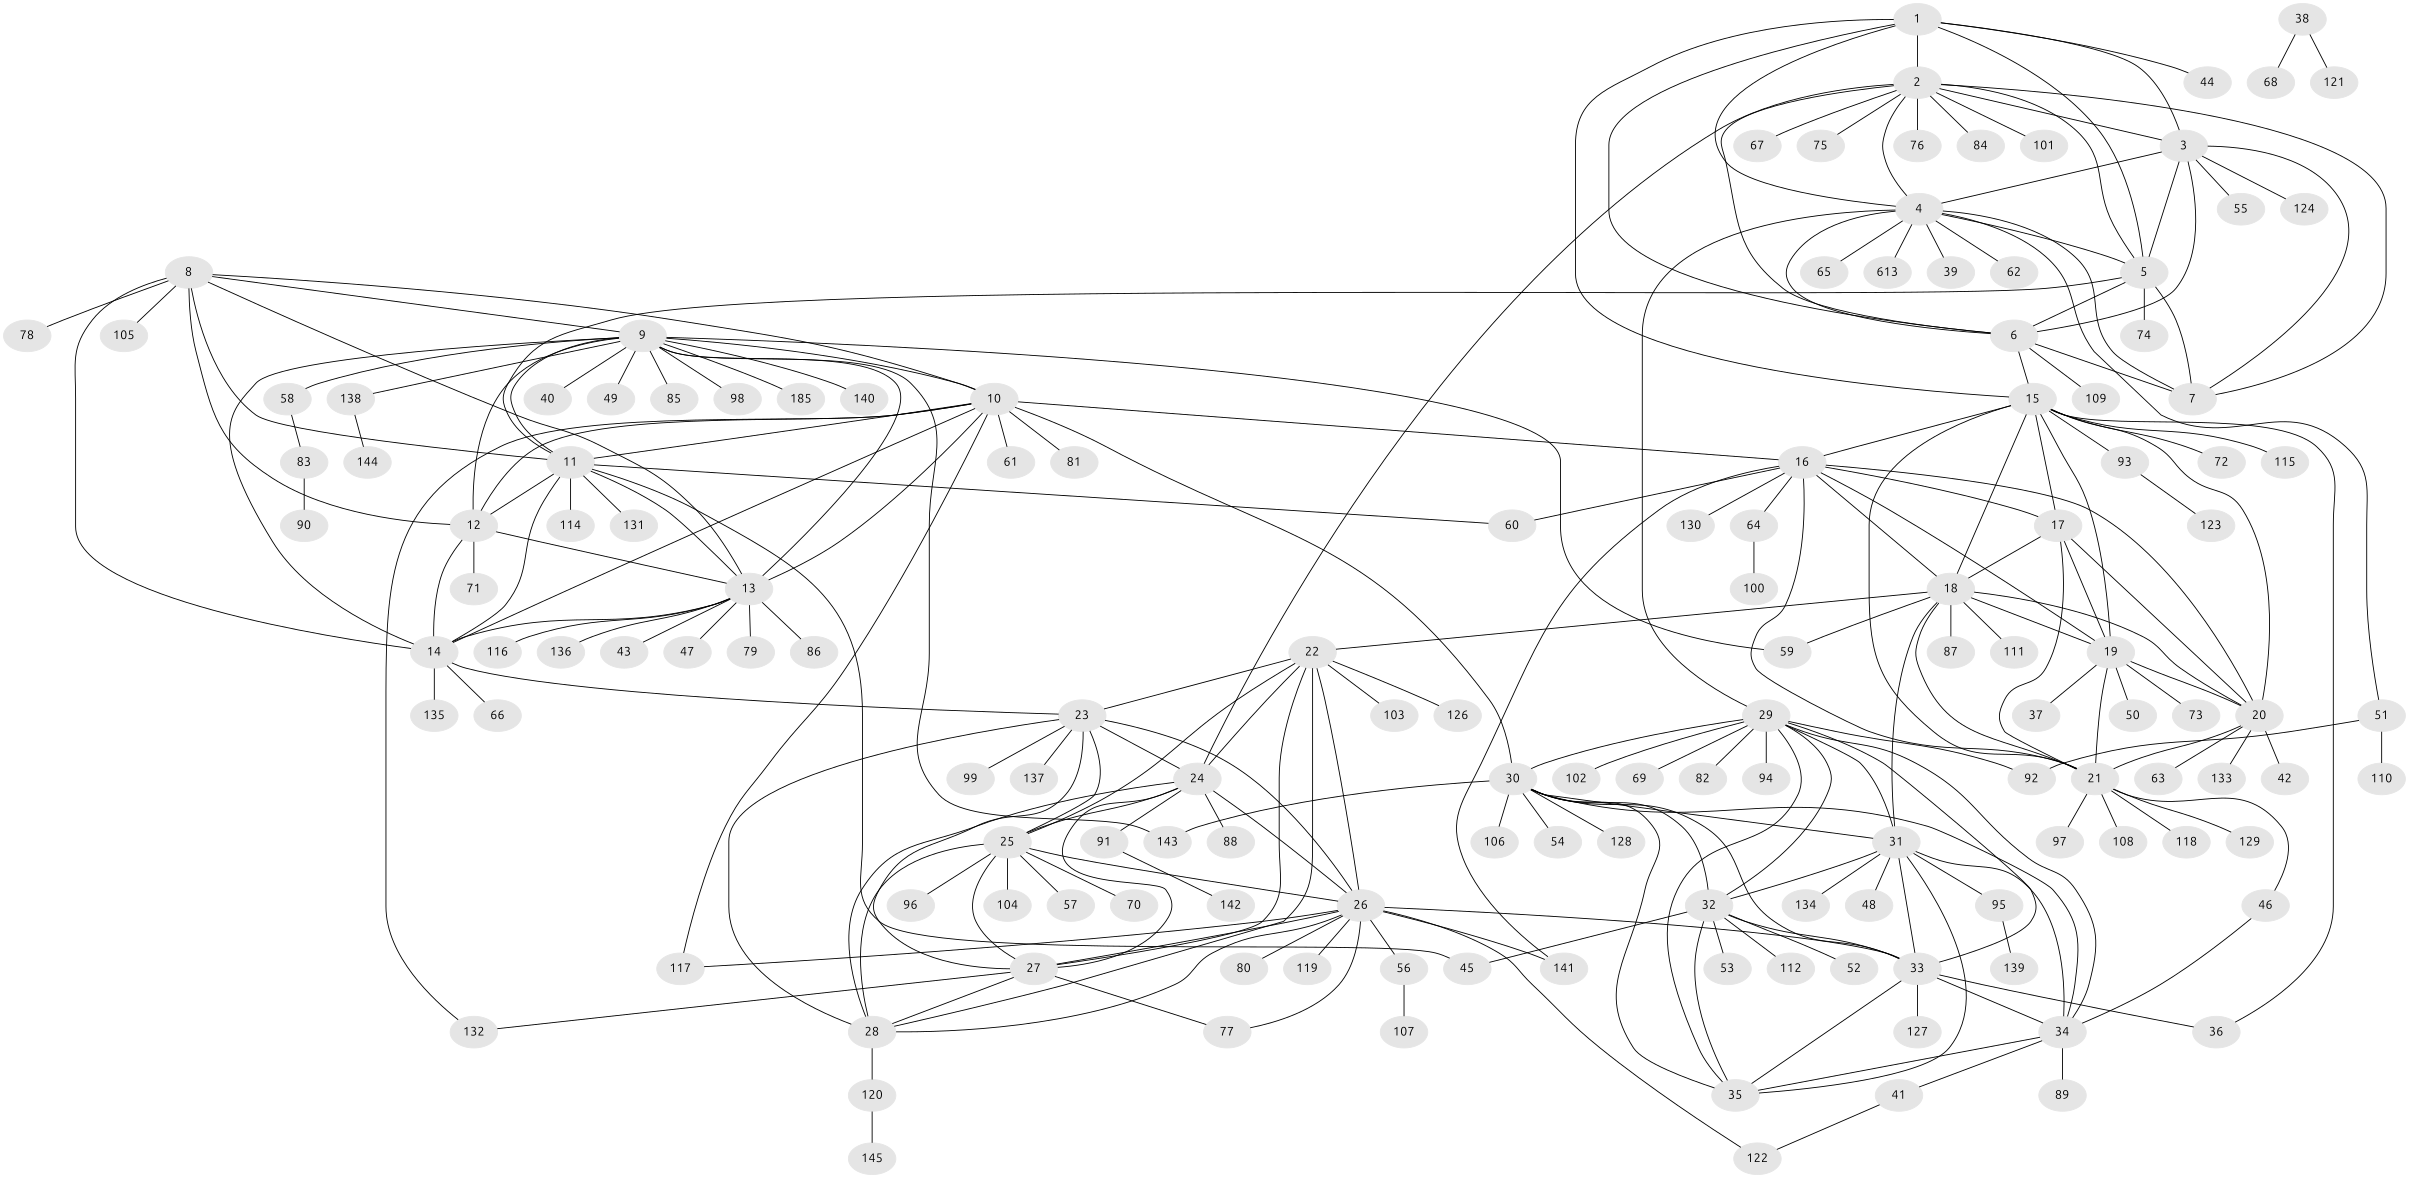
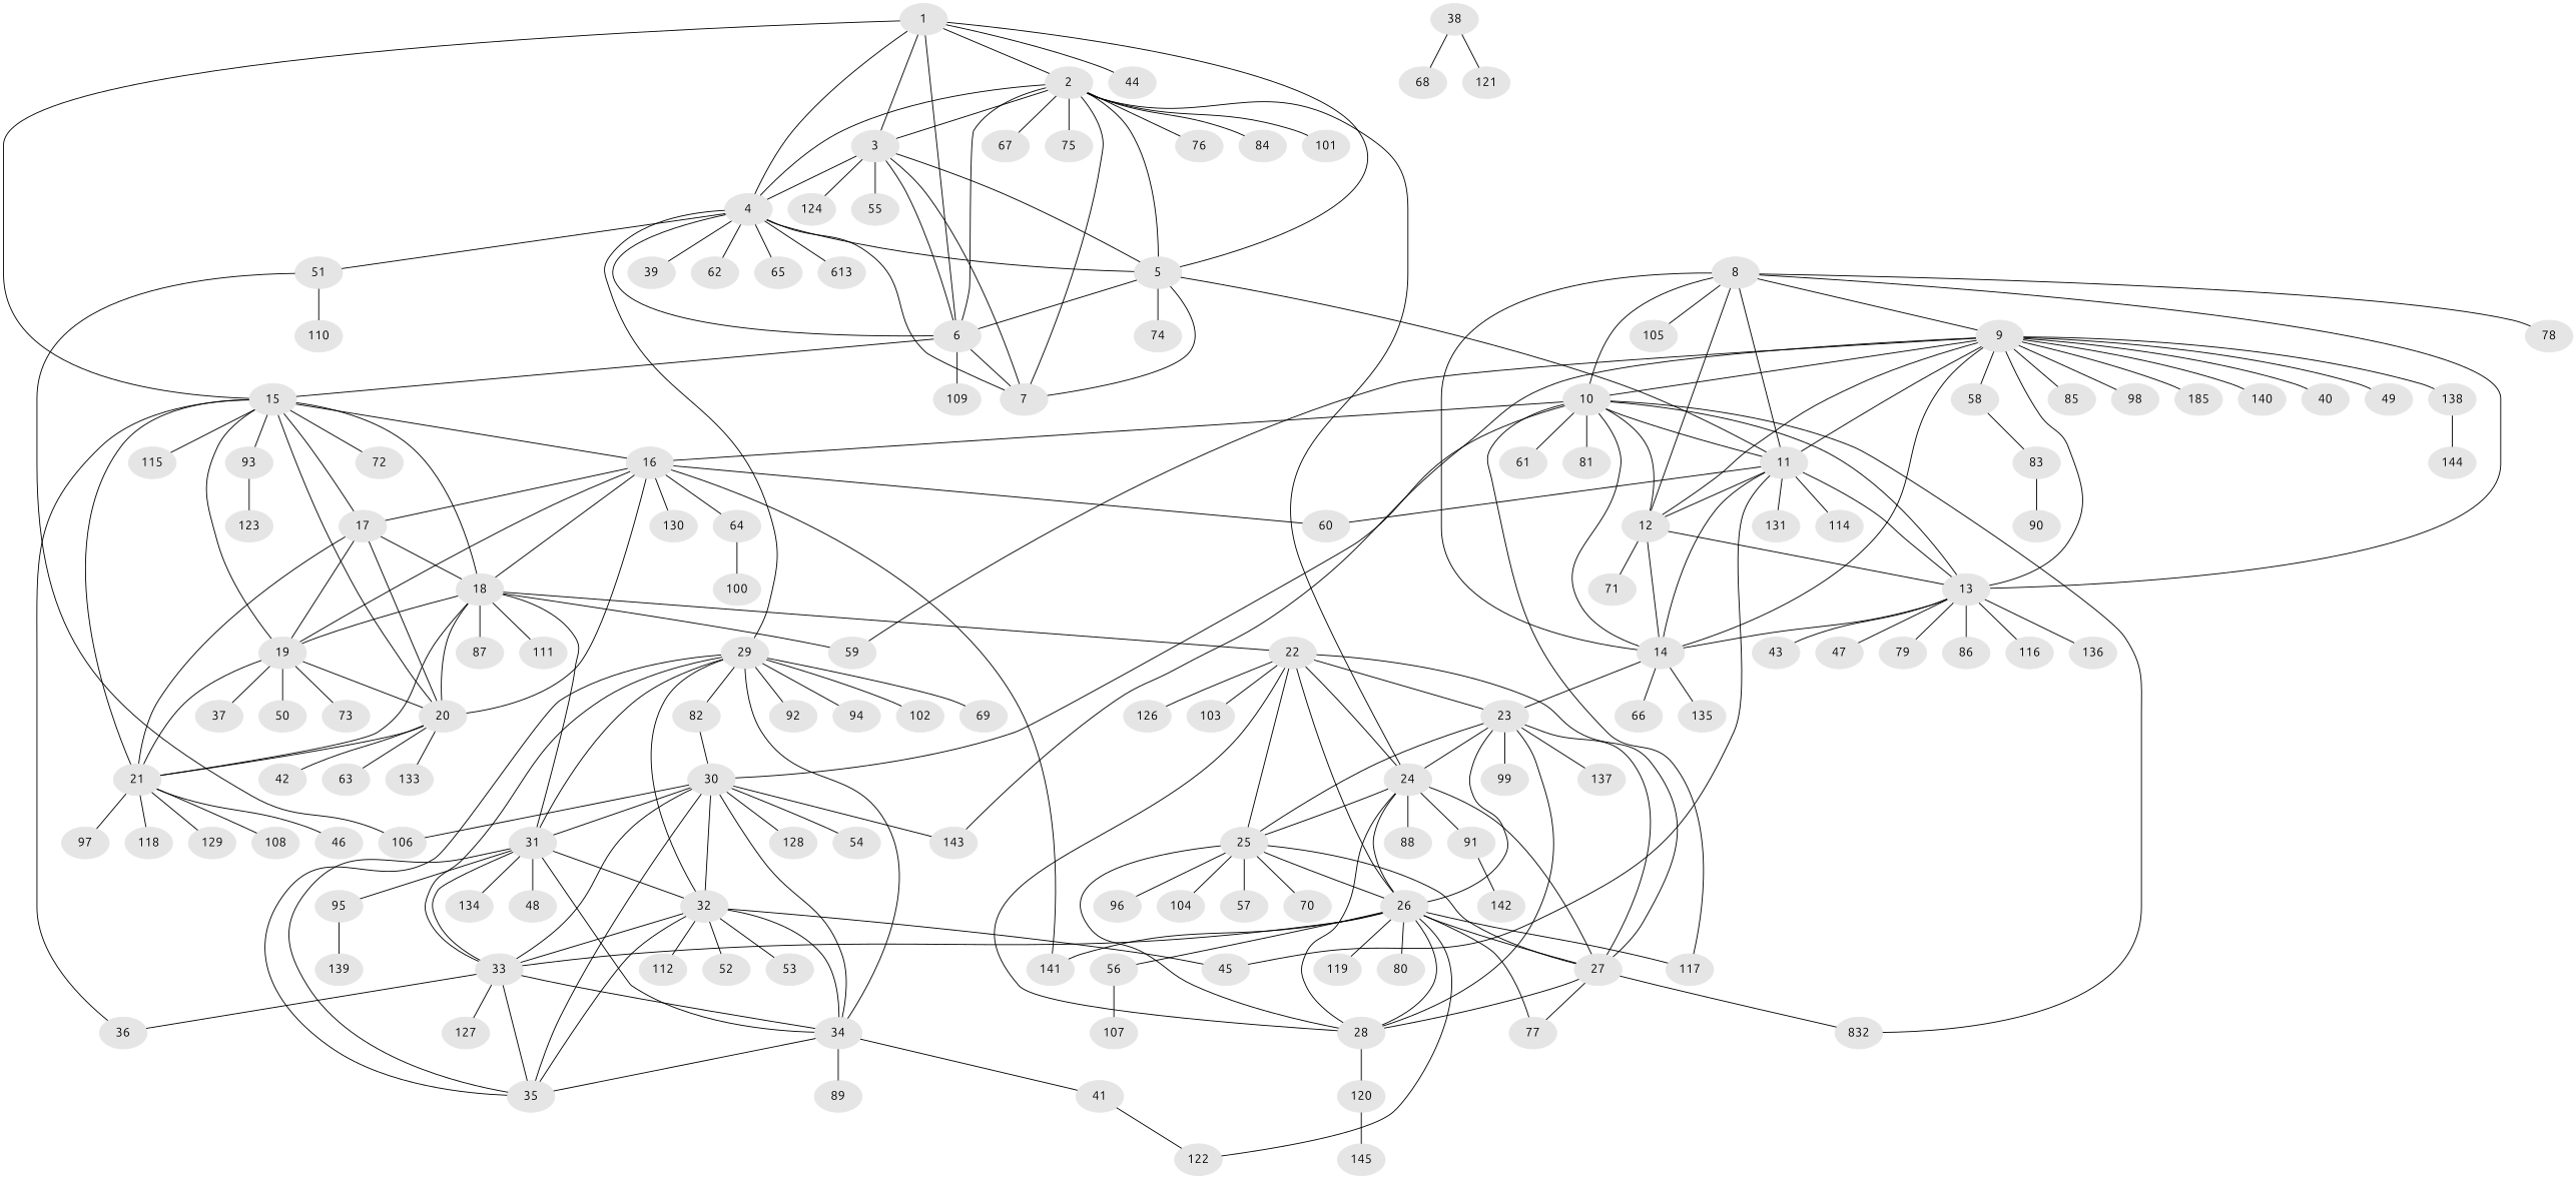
  graph {
    fontname=Ubuntu
    node [color=gray90 fontname=Ubuntu style=filled]
    edge [fontname=Ubuntu]
    1
    2
    3
    4
    5
    6
    44
    15
    7
    24
    67
    75
    76
    84
    101
    55
    124
    29
    39
    51
    62
    65
    n23 [label=613]
    11
    74
    109
    25
    26
    27
    28
    88
    91
    30
    31
    33
    32
    34
    35
    69
    82
    92
    94
    102
    106
    110
    12
    13
    14
    45
    60
    114
    131
    16
    17
    18
    19
    20
    21
    36
    72
    93
    115
    8
    9
    10
    78
    105
    40
    49
    58
    59
    85
    98
    n74 [label=185]
    138
    140
    143
    61
    81
    117
-   132
+   132 [label=832]
    71
    43
    47
    79
    86
    116
    136
    23
    66
    135
    83
    144
    64
    130
    141
    54
    128
    99
    137
    22
    87
    111
    37
    50
    73
    42
    63
    133
    46
    97
    108
    118
    129
    123
    100
    103
    126
    48
    95
    134
    38
    68
    121
    57
    70
    96
    104
    56
    80
    119
    122
    77
    120
    142
    127
    107
    145
    52
    53
    112
    41
    89
    139
    90
    1 -- 2
    1 -- 3
    1 -- 4
    1 -- 5
    1 -- 6
    1 -- 44
    1 -- 15
    2 -- 3
    2 -- 4
    2 -- 5
    2 -- 6
    2 -- 7
    2 -- 24
    2 -- 67
    2 -- 75
    2 -- 76
    2 -- 84
    2 -- 101
    3 -- 4
    3 -- 5
    3 -- 6
    3 -- 7
    3 -- 55
    3 -- 124
    4 -- 5
    4 -- 6
    4 -- 7
    4 -- 29
    4 -- 39
    4 -- 51
    4 -- 62
    4 -- 65
    4 -- n23
    5 -- 6
    5 -- 7
    5 -- 11
    5 -- 74
    6 -- 15
    6 -- 7
    6 -- 109
    15 -- 16
    15 -- 17
    15 -- 18
    15 -- 19
    15 -- 20
    15 -- 21
    15 -- 36
    15 -- 72
    15 -- 93
    15 -- 115
    24 -- 25
    24 -- 26
    24 -- 27
    24 -- 28
    24 -- 88
    24 -- 91
-   29 -- 30
+   82 -- 30
    29 -- 31
    29 -- 33
    29 -- 32
    29 -- 34
    29 -- 35
    29 -- 69
    29 -- 82
    29 -- 92
    29 -- 94
    29 -- 102
-   51 -- 92
+   51 -- 106
    51 -- 110
    11 -- 12
    11 -- 13
    11 -- 14
    11 -- 45
    11 -- 60
    11 -- 114
    11 -- 131
    25 -- 26
    25 -- 27
    25 -- 28
    25 -- 57
    25 -- 70
    25 -- 96
    25 -- 104
    26 -- 27
    26 -- 28
    26 -- 33
    26 -- 117
    26 -- 141
    26 -- 56
    26 -- 80
    26 -- 119
    26 -- 122
    26 -- 77
    27 -- 28
    27 -- 132
    27 -- 77
    28 -- 120
    91 -- 142
    30 -- 31
    30 -- 33
    30 -- 32
    30 -- 34
    30 -- 35
    30 -- 106
    30 -- 143
    30 -- 54
    30 -- 128
    31 -- 33
    31 -- 32
    31 -- 34
    31 -- 35
    31 -- 48
    31 -- 95
    31 -- 134
    33 -- 34
    33 -- 35
    33 -- 36
    33 -- 127
    32 -- 33
-   46 -- 34
+   32 -- 34
    32 -- 35
    32 -- 45
    32 -- 52
    32 -- 53
    32 -- 112
    34 -- 35
    34 -- 41
    34 -- 89
    12 -- 13
    12 -- 14
    12 -- 71
    13 -- 14
    13 -- 43
    13 -- 47
    13 -- 79
    13 -- 86
    13 -- 116
    13 -- 136
    14 -- 23
    14 -- 66
    14 -- 135
    16 -- 60
    16 -- 17
    16 -- 18
    16 -- 19
    16 -- 20
-   16 -- 21
    16 -- 64
    16 -- 130
    16 -- 141
    17 -- 18
    17 -- 19
    17 -- 20
    17 -- 21
    18 -- 31
    18 -- 19
    18 -- 20
    18 -- 21
    18 -- 59
    18 -- 22
    18 -- 87
    18 -- 111
    19 -- 20
    19 -- 21
    19 -- 37
    19 -- 50
    19 -- 73
    20 -- 21
    20 -- 42
    20 -- 63
    20 -- 133
    21 -- 46
    21 -- 97
    21 -- 108
    21 -- 118
    21 -- 129
    93 -- 123
    8 -- 11
    8 -- 12
    8 -- 13
    8 -- 14
    8 -- 9
    8 -- 10
    8 -- 78
    8 -- 105
    9 -- 11
    9 -- 12
    9 -- 13
    9 -- 14
    9 -- 10
    9 -- 40
    9 -- 49
    9 -- 58
    9 -- 59
    9 -- 85
    9 -- 98
    9 -- n74
    9 -- 138
    9 -- 140
    9 -- 143
    10 -- 11
    10 -- 30
    10 -- 12
    10 -- 13
    10 -- 14
    10 -- 16
    10 -- 61
    10 -- 81
    10 -- 117
    10 -- 132
    58 -- 83
    138 -- 144
    23 -- 24
    23 -- 25
    23 -- 26
    23 -- 27
    23 -- 28
    23 -- 99
    23 -- 137
    83 -- 90
    64 -- 100
    22 -- 24
    22 -- 25
    22 -- 26
    22 -- 27
    22 -- 28
    22 -- 23
    22 -- 103
    22 -- 126
    95 -- 139
    38 -- 68
    38 -- 121
    56 -- 107
    120 -- 145
    41 -- 122
  }
